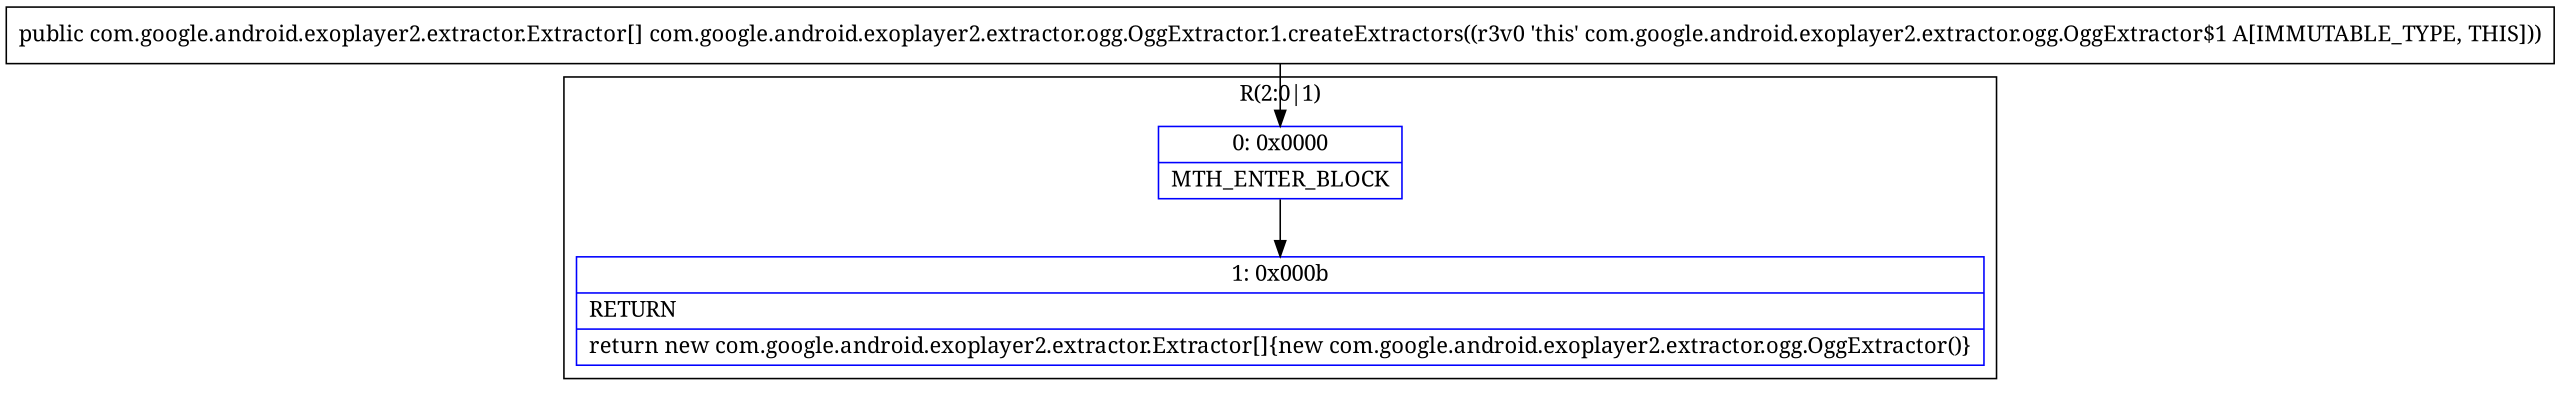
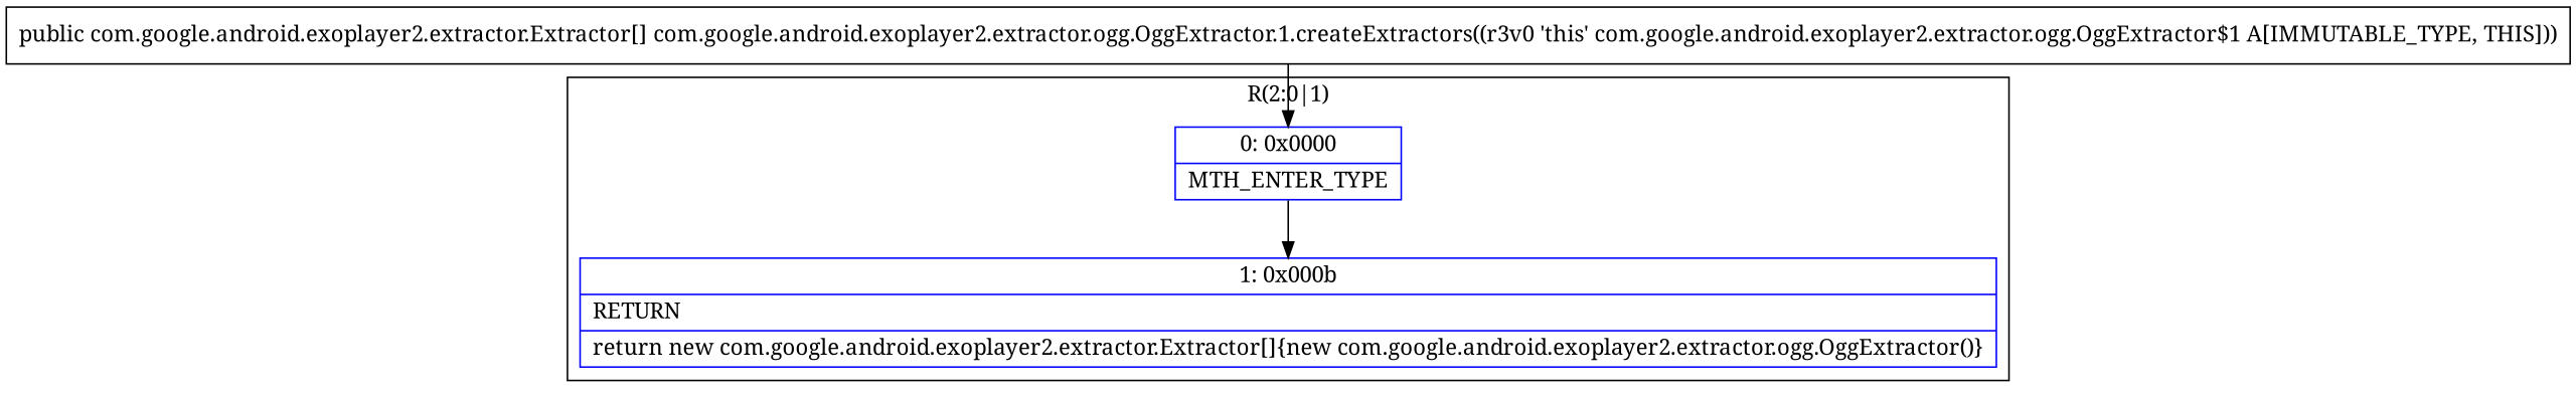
  digraph {
    fontname="Noto Serif"
    node [color=blue shape=record fontname="Noto Serif"]
    edge [fontname="Noto Serif"]
-   n1 [label="{0\:\ 0x0000|MTH_ENTER_BLOCK\l}"]
+   n1 [label="{0\:\ 0x0000|MTH_ENTER_TYPE\l}"]
    n2 [label="{1\:\ 0x000b|RETURN\l|return new com.google.android.exoplayer2.extractor.Extractor[]\{new com.google.android.exoplayer2.extractor.ogg.OggExtractor()\}\l}"]
    n3 [label="{public com.google.android.exoplayer2.extractor.Extractor[] com.google.android.exoplayer2.extractor.ogg.OggExtractor.1.createExtractors((r3v0 'this' com.google.android.exoplayer2.extractor.ogg.OggExtractor$1 A[IMMUTABLE_TYPE, THIS])) }" color=""]
    subgraph cluster_1 {
      label="R(2:0|1)"
      n1
      n2
    }
    n1 -> n2
    n3 -> n1
  }
